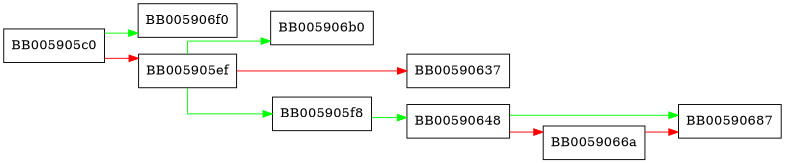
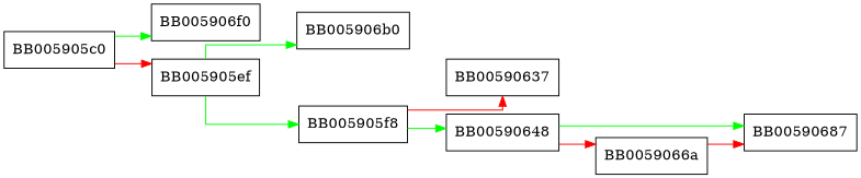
  digraph {
    rankdir=LR
    splines=ortho
    node [shape=box]
    edge [color=green]
    BB005905c0
    BB005906f0
    BB005905ef
    BB005906b0
    BB005905f8
    BB00590637
    BB00590648
    BB00590687
    BB0059066a
    BB005905c0 -> BB005906f0
    BB005905c0 -> BB005905ef [color=red]
    BB005905ef -> BB005906b0
    BB005905ef -> BB005905f8
-   BB005905ef -> BB00590637 [color=red]
+   BB005905f8 -> BB00590637 [color=red]
    BB005905f8 -> BB00590648
    BB00590648 -> BB00590687
    BB00590648 -> BB0059066a [color=red]
    BB0059066a -> BB00590687 [color=red]
  }
